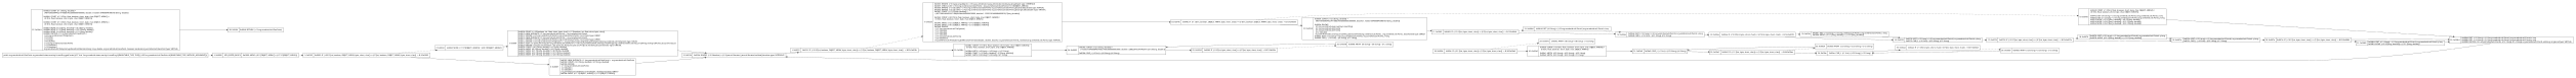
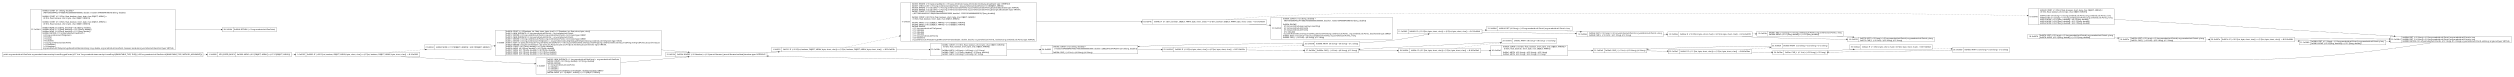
  digraph {
    fontname="Noto Sans"
    rankdir=LR
    node [fontname="Noto Sans" shape=record]
    edge [fontname="Noto Sans"]
    n1 [label="{0\:\ 0x0000|MTH_ENTER_BLOCK\l|0x0000: MOVE  (r0 I:?[OBJECT, ARRAY]) = (r27 I:?[OBJECT, ARRAY]) \l}"]
    n2 [label="{1\:\ 0x0002|0x0002: IF  (r28 I:?[int, boolean, OBJECT, ARRAY, byte, short, char]) == (0 ?[int, boolean, OBJECT, ARRAY, byte, short, char])  \-\> B:3:0x0007 \l}"]
    n3 [label="{2\:\ 0x0004|0x0004: MOVE  (r11 I:?[OBJECT, ARRAY]) = (r28 I:?[OBJECT, ARRAY]) \l}"]
    n4 [label="{3\:\ 0x0007|0x0007: NEW_INSTANCE  (r1 I:org.osmdroid.util.GeoPoint) =  org.osmdroid.util.GeoPoint \l0x0009: CONST  (r2 I:?[long, double]) = (0 ?[long, double]) \l0x000b: INVOKE  \l  (r1 I:org.osmdroid.util.GeoPoint)\l  (r2 I:double)\l  (r2 I:double)\l org.osmdroid.util.GeoPoint.\<init\>(double, double):void type: DIRECT \l0x000e: MOVE  (r11 I:?[OBJECT, ARRAY]) = (r1 I:?[OBJECT, ARRAY]) \l}"]
    n5 [label="{4\:\ 0x000f|0x000f: CONST  (r1 I:?[boolean, int, float, short, byte, char]) = (1 ?[boolean, int, float, short, byte, char]) \l0x0010: NEW_INSTANCE  (r2 I:org.osmdroid.util.PointL) =  org.osmdroid.util.PointL \l0x0012: INVOKE  (r2 I:org.osmdroid.util.PointL) org.osmdroid.util.PointL.\<init\>():void type: DIRECT \l0x0015: NEW_INSTANCE  (r3 I:org.osmdroid.util.PointL) =  org.osmdroid.util.PointL \l0x0017: INVOKE  (r3 I:org.osmdroid.util.PointL) org.osmdroid.util.PointL.\<init\>():void type: DIRECT \l0x001a: INVOKE  (r4 I:org.osmdroid.util.TileSystem) =  org.osmdroid.views.MapView.getTileSystem():org.osmdroid.util.TileSystem type: STATIC \l0x001e: IGET  (r5 I:java.util.ArrayList\<org.osmdroid.util.GeoPoint\>) = (r0 I:org.osmdroid.views.overlay.LinearRing) org.osmdroid.views.overlay.LinearRing.mOriginalPoints java.util.ArrayList \l0x0020: INVOKE  (r5 I:java.util.Iterator) = (r5 I:java.util.ArrayList) java.util.ArrayList.iterator():java.util.Iterator type: VIRTUAL \l0x0024: CONST  (r6 I:?[long, double]) = (0 ?[long, double]) \l0x0026: MOVE  (r8 I:?[long, double]) = (r6 I:?[long, double]) \l0x0027: MOVE  (r21 I:?[long, double]) = (r8 I:?[long, double]) \l0x0029: MOVE  (r23 I:?[long, double]) = (r21 I:?[long, double]) \l0x002b: MOVE  (r25 I:?[long, double]) = (r23 I:?[long, double]) \l}"]
    n6 [label="{5\:\ 0x002d|0x002d: INVOKE  (r10 I:boolean) = (r5 I:java.util.Iterator) java.util.Iterator.hasNext():boolean type: INTERFACE \l}"]
    n7 [label="{6\:\ 0x0031|0x0031: IF  (r10 I:?[int, boolean, OBJECT, ARRAY, byte, short, char]) == (0 ?[int, boolean, OBJECT, ARRAY, byte, short, char])  \-\> B:23:0x008c \l}"]
    n8 [label="{7\:\ 0x0033|0x0033: INVOKE  (r10 I:java.lang.Object) = (r5 I:java.util.Iterator) java.util.Iterator.next():java.lang.Object type: INTERFACE \l0x0037: CHECK_CAST  (r10 I:org.osmdroid.util.GeoPoint) = (org.osmdroid.util.GeoPoint) (r10 I:?[OBJECT, ARRAY]) \l0x0039: INVOKE  (r13 I:double) = (r10 I:org.osmdroid.util.GeoPoint) org.osmdroid.util.GeoPoint.getLatitude():double type: VIRTUAL \l0x003d: INVOKE  (r15 I:double) = (r10 I:org.osmdroid.util.GeoPoint) org.osmdroid.util.GeoPoint.getLongitude():double type: VIRTUAL \l0x0041: CONST  (r17 I:?[long, double]) = \l  (4877398396442247168(0x43b0000000000000, double:1.15292150460684698E18) ?[long, double])\l \l0x0043: CONST  (r20 I:?[int, float, boolean, short, byte, char, OBJECT, ARRAY]) = \l  (0 ?[int, float, boolean, short, byte, char, OBJECT, ARRAY])\l \l0x0045: MOVE  (r12 I:?[OBJECT, ARRAY]) = (r4 I:?[OBJECT, ARRAY]) \l0x0046: MOVE  (r19 I:?[OBJECT, ARRAY]) = (r3 I:?[OBJECT, ARRAY]) \l0x0048: INVOKE  \l  (r12 I:org.osmdroid.util.TileSystem)\l  (r13 I:double)\l  (r15 I:double)\l  (r17 I:double)\l  (r19 I:org.osmdroid.util.PointL)\l  (r20 I:boolean)\l org.osmdroid.util.TileSystem.getMercatorFromGeo(double, double, double, org.osmdroid.util.PointL, boolean):org.osmdroid.util.PointL type: VIRTUAL \l}"]
    n9 [label="{23\:\ 0x008c|0x008c: CONST  (r1 I:?[int, float, boolean, short, byte, char, OBJECT, ARRAY]) = \l  (0 ?[int, float, boolean, short, byte, char, OBJECT, ARRAY])\l \l0x008d: ARITH  (r8 I:long) = (r8 I:long) + (r21 I:long) \l0x008f: CONST  (r1 I:?[long, double]) = (2 ?[long, double]) \l0x0091: ARITH  (r8 I:long) = (r8 I:long) \/ (r1 I:long) \l}"]
    n10 [label="{8\:\ 0x004b|0x004b: IF  (r1 I:?[int, boolean, OBJECT, ARRAY, byte, short, char]) == (0 ?[int, boolean, OBJECT, ARRAY, byte, short, char])  \-\> B:10:0x0059 \l}"]
    n11 [label="{24\:\ 0x0092|0x0092: CONST  (r12 I:?[long, double]) = \l  (1152921504606846976(0x1000000000000000, double:1.2882297539194267E\-231) ?[long, double])\l \l0x0094: CMP_L  (r3 I:int) = (r8 I:long), (r6 I:long) \l}"]
    n12 [label="{9\:\ 0x004d|0x004d: CONST  (r1 I:?[int, float, boolean, short, byte, char, OBJECT, ARRAY]) = \l  (0 ?[int, float, boolean, short, byte, char, OBJECT, ARRAY])\l \l0x004e: IGET  (r8 I:long) = (r3 I:org.osmdroid.util.PointL) org.osmdroid.util.PointL.x long \l0x0050: IGET  (r12 I:long) = (r3 I:org.osmdroid.util.PointL) org.osmdroid.util.PointL.y long \l0x0052: MOVE  (r21 I:?[long, double]) = (r8 I:?[long, double]) \l0x0054: MOVE  (r23 I:?[long, double]) = (r12 I:?[long, double]) \l0x0056: MOVE  (r25 I:?[long, double]) = (r23 I:?[long, double]) \l}"]
    n13 [label="{10\:\ 0x0059|0x0059: CONST  (r12 I:?[long, double]) = \l  (4877398396442247168(0x43b0000000000000, double:1.15292150460684698E18) ?[long, double])\l \l0x005b: INVOKE  \l  (r0 I:org.osmdroid.views.overlay.LinearRing)\l  (r2 I:org.osmdroid.util.PointL)\l  (r3 I:org.osmdroid.util.PointL)\l  (r12 I:double)\l org.osmdroid.views.overlay.LinearRing.setCloserPoint(org.osmdroid.util.PointL, org.osmdroid.util.PointL, double):void type: DIRECT \l0x005e: IGET  (r12 I:long) = (r3 I:org.osmdroid.util.PointL) org.osmdroid.util.PointL.x long \l0x0060: CMP_L  (r10 I:int) = (r8 I:long), (r12 I:long) \l}"]
    n14 [label="{22\:\ 0x0084|0x0084: IGET  (r12 I:long) = (r3 I:org.osmdroid.util.PointL) org.osmdroid.util.PointL.x long \l0x0086: IGET  (r14 I:long) = (r3 I:org.osmdroid.util.PointL) org.osmdroid.util.PointL.y long \l0x0088: INVOKE  (r2 I:org.osmdroid.util.PointL), (r12 I:long), (r14 I:long) org.osmdroid.util.PointL.set(long, long):void type: VIRTUAL \l}"]
    n15 [label="{11\:\ 0x0062|0x0062: IF  (r10 I:?[int, byte, short, char]) \<= (0 ?[int, byte, short, char])  \-\> B:13:0x0066 \l}"]
    n16 [label="{12\:\ 0x0064|0x0064: IGET  (r8 I:long) = (r3 I:org.osmdroid.util.PointL) org.osmdroid.util.PointL.x long \l}"]
    n17 [label="{13\:\ 0x0066|0x0066: IGET  (r12 I:long) = (r3 I:org.osmdroid.util.PointL) org.osmdroid.util.PointL.x long \l0x0068: CMP_L  (r10 I:int) = (r21 I:long), (r12 I:long) \l}"]
    n18 [label="{14\:\ 0x006a|0x006a: IF  (r10 I:?[int, byte, short, char]) \>= (0 ?[int, byte, short, char])  \-\> B:16:0x0070 \l}"]
    n19 [label="{15\:\ 0x006c|0x006c: IGET  (r12 I:long) = (r3 I:org.osmdroid.util.PointL) org.osmdroid.util.PointL.x long \l0x006e: MOVE  (r21 I:?[long, double]) = (r12 I:?[long, double]) \l}"]
    n20 [label="{16\:\ 0x0070|0x0070: IGET  (r12 I:long) = (r3 I:org.osmdroid.util.PointL) org.osmdroid.util.PointL.y long \l0x0072: CMP_L  (r10 I:int) = (r23 I:long), (r12 I:long) \l}"]
-   n21 [label="{17\:\ 0x0074|0x0074: IF  (r10 I:?[int, byte, short, char]) \<= (0 ?[int, byte, short, char])  \-\> B:19:0x007a \l}"]
    n22 [label="{18\:\ 0x0076|0x0076: IGET  (r12 I:long) = (r3 I:org.osmdroid.util.PointL) org.osmdroid.util.PointL.y long \l0x0078: MOVE  (r23 I:?[long, double]) = (r12 I:?[long, double]) \l}"]
    n23 [label="{19\:\ 0x007a|0x007a: IGET  (r12 I:long) = (r3 I:org.osmdroid.util.PointL) org.osmdroid.util.PointL.y long \l0x007c: CMP_L  (r10 I:int) = (r25 I:long), (r12 I:long) \l}"]
    n24 [label="{20\:\ 0x007e|0x007e: IF  (r10 I:?[int, byte, short, char]) \>= (0 ?[int, byte, short, char])  \-\> B:22:0x0084 \l}"]
    n25 [label="{21\:\ 0x0080|0x0080: IGET  (r12 I:long) = (r3 I:org.osmdroid.util.PointL) org.osmdroid.util.PointL.y long \l0x0082: MOVE  (r25 I:?[long, double]) = (r12 I:?[long, double]) \l}"]
    n26 [label="{25\:\ 0x0096|0x0096: IF  (r3 I:?[int, byte, short, char]) \>= (0 ?[int, byte, short, char])  \-\> B:27:0x009a \l}"]
    n27 [label="{26\:\ 0x0098|0x0098: ARITH  (r8 I:long) = (r8 I:long) + (r12 I:long) \l}"]
+   n28 [label="{27\:\ 0x009a|0x009a: CMP_L  (r3 I:int) = (r8 I:long), (r12 I:long) \l}"]
    n29 [label="{28\:\ 0x009c|0x009c: IF  (r3 I:?[int, byte, short, char]) \< (0 ?[int, byte, short, char])  \-\> B:30:0x00a0 \l}"]
    n30 [label="{29\:\ 0x009e|0x009e: ARITH  (r8 I:long) = (r8 I:long) \- (r12 I:long) \l}"]
    n31 [label="{30\:\ 0x00a0|0x00a0: CONST  (r3 I:?[int, float, boolean, short, byte, char, OBJECT, ARRAY]) = \l  (0 ?[int, float, boolean, short, byte, char, OBJECT, ARRAY])\l \l0x00a1: ARITH  (r23 I:long) = (r23 I:long) + (r25 I:long) \l0x00a3: ARITH  (r23 I:long) = (r23 I:long) \/ (r1 I:long) \l}"]
    n32 [label="{31\:\ 0x00a5|0x00a5: CMP_L  (r1 I:int) = (r23 I:long), (r6 I:long) \l}"]
    n33 [label="{32\:\ 0x00a7|0x00a7: IF  (r1 I:?[int, byte, short, char]) \>= (0 ?[int, byte, short, char])  \-\> B:34:0x00ac \l}"]
    n34 [label="{33\:\ 0x00a9|0x00a9: ARITH  (r23 I:long) = (r23 I:long) + (r12 I:long) \l}"]
    n35 [label="{34\:\ 0x00ac|0x00ac: CMP_L  (r1 I:int) = (r23 I:long), (r12 I:long) \l}"]
    n36 [label="{35\:\ 0x00ae|0x00ae: IF  (r1 I:?[int, byte, short, char]) \< (0 ?[int, byte, short, char])  \-\> B:37:0x00b3 \l}"]
    n37 [label="{36\:\ 0x00b0|0x00b0: ARITH  (r23 I:long) = (r23 I:long) \- (r12 I:long) \l}"]
    n38 [label="{37\:\ 0x00b3|0x00b3: CONST  (r1 I:?[long, double]) = \l  (4877398396442247168(0x43b0000000000000, double:1.15292150460684698E18) ?[long, double])\l \l0x00b5: CONST  (r12 I:?[int, float, boolean, short, byte, char, OBJECT, ARRAY]) = \l  (0 ?[int, float, boolean, short, byte, char, OBJECT, ARRAY])\l \l0x00b6: CONST  (r13 I:?[int, float, boolean, short, byte, char, OBJECT, ARRAY]) = \l  (0 ?[int, float, boolean, short, byte, char, OBJECT, ARRAY])\l \l0x00b7: MOVE  (r5 I:?[long, double]) = (r8 I:?[long, double]) \l0x00b8: MOVE  (r7 I:?[long, double]) = (r23 I:?[long, double]) \l0x00ba: MOVE  (r9 I:?[long, double]) = (r1 I:?[long, double]) \l0x00bb: INVOKE  (r1 I:org.osmdroid.util.GeoPoint) = \l  (r4 I:org.osmdroid.util.TileSystem)\l  (r5 I:long)\l  (r7 I:long)\l  (r9 I:double)\l  (r11 I:org.osmdroid.util.GeoPoint)\l  (r12 I:boolean)\l  (r13 I:boolean)\l org.osmdroid.util.TileSystem.getGeoFromMercator(long, long, double, org.osmdroid.util.GeoPoint, boolean, boolean):org.osmdroid.util.GeoPoint type: VIRTUAL \l}"]
    n39 [label="{38\:\ 0x00bf|0x00bf: RETURN  (r1 I:org.osmdroid.util.GeoPoint) \l}"]
    n40 [label="{public org.osmdroid.util.GeoPoint org.osmdroid.views.overlay.LinearRing.getCenter((r27 'this' I:org.osmdroid.views.overlay.LinearRing A[IMMUTABLE_TYPE, THIS]), (r28 I:org.osmdroid.util.GeoPoint A[IMMUTABLE_TYPE, METHOD_ARGUMENT])) }"]
    n1 -> n2
    n2 -> n3 [style=dashed]
    n2 -> n4
    n3 -> n5
    n4 -> n6
    n5 -> n6
    n6 -> n7
    n7 -> n8 [style=dashed]
    n7 -> n9
    n8 -> n10
    n9 -> n11
    n10 -> n12 [style=dashed]
    n10 -> n13
    n11 -> n26
    n12 -> n14
-   n13 -> n15
+   n27 -> n15
    n14 -> n6
    n15 -> n16 [style=dashed]
    n15 -> n17
    n16 -> n17 [style=dashed]
    n17 -> n18
    n18 -> n19 [style=dashed]
    n18 -> n20
    n19 -> n20
-   n20 -> n21
-   n21 -> n22 [style=dashed]
-   n21 -> n23
    n22 -> n23
    n23 -> n24
    n24 -> n14
    n24 -> n25 [style=dashed]
    n25 -> n14
    n26 -> n27 [style=dashed]
+   n26 -> n28
    n27 -> n11
+   n28 -> n29
    n29 -> n30 [style=dashed]
    n29 -> n31
+   n30 -> n28
    n31 -> n32
    n32 -> n33
    n33 -> n34 [style=dashed]
    n33 -> n35
    n34 -> n32
    n35 -> n36
    n36 -> n37 [style=dashed]
    n37 -> n35
    n38 -> n39
    n40 -> n1
  }
